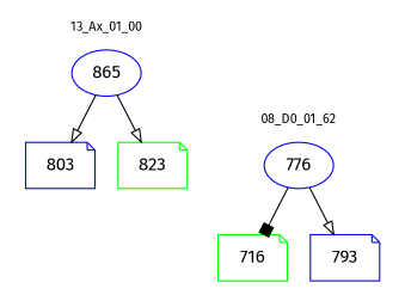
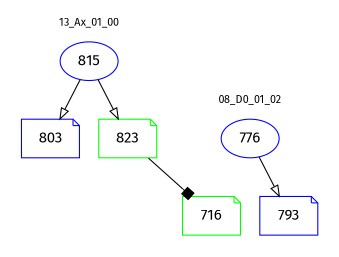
  digraph {
    fontname="Fira Sans"
    node [color=blue fontname="Fira Sans" shape=note]
    edge [arrowhead=onormal color=black fontname="Fira Sans"]
-   n1 [label=865 shape=ellipse]
+   n1 [label=815 shape=ellipse]
    n2 [label=803]
    n3 [color=green label=823]
    n4 [label=776 shape=ellipse]
    n5 [color=green label=716]
    n6 [label=793]
    subgraph cluster_1 {
      color=white
      fontsize=10
      label="13_Ax_01_00"
      n1
      n2
      n3
    }
    subgraph cluster_2 {
      color=white
      fontsize=10
-     label="08_D0_01_62"
+     label="08_D0_01_02"
      n4
      n5
      n6
    }
    n1 -> n2
    n1 -> n3
-   n4 -> n5 [arrowhead=box]
+   n3 -> n5 [arrowhead=box]
    n4 -> n6
  }
